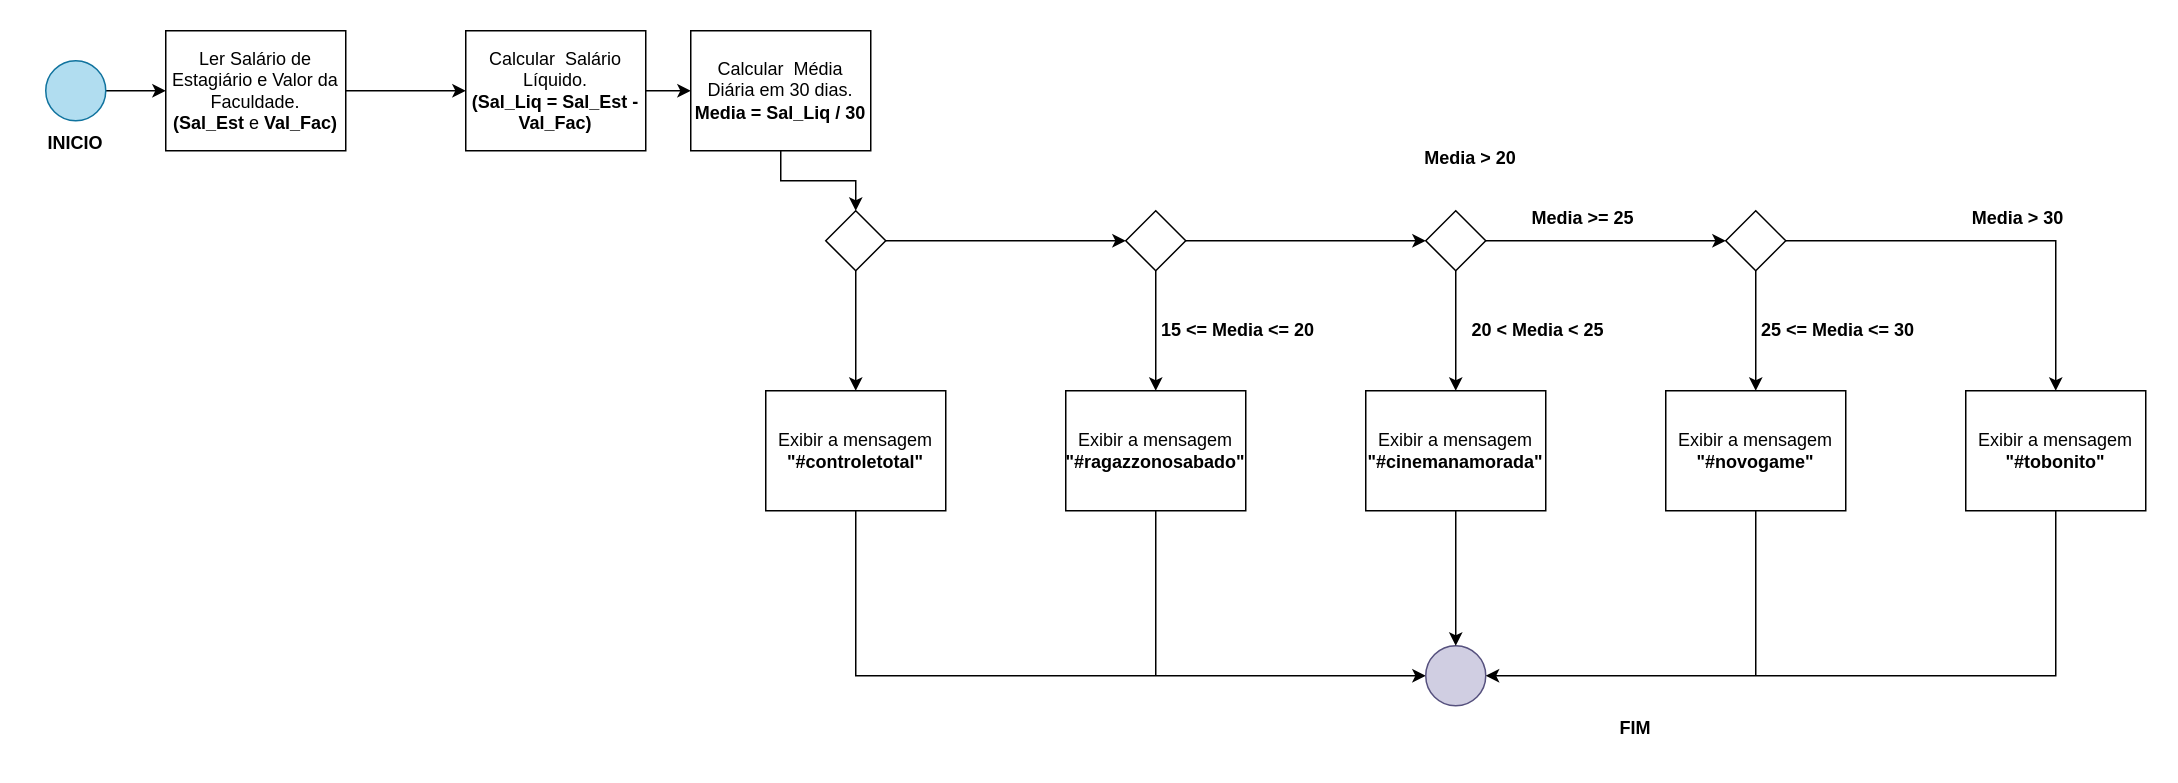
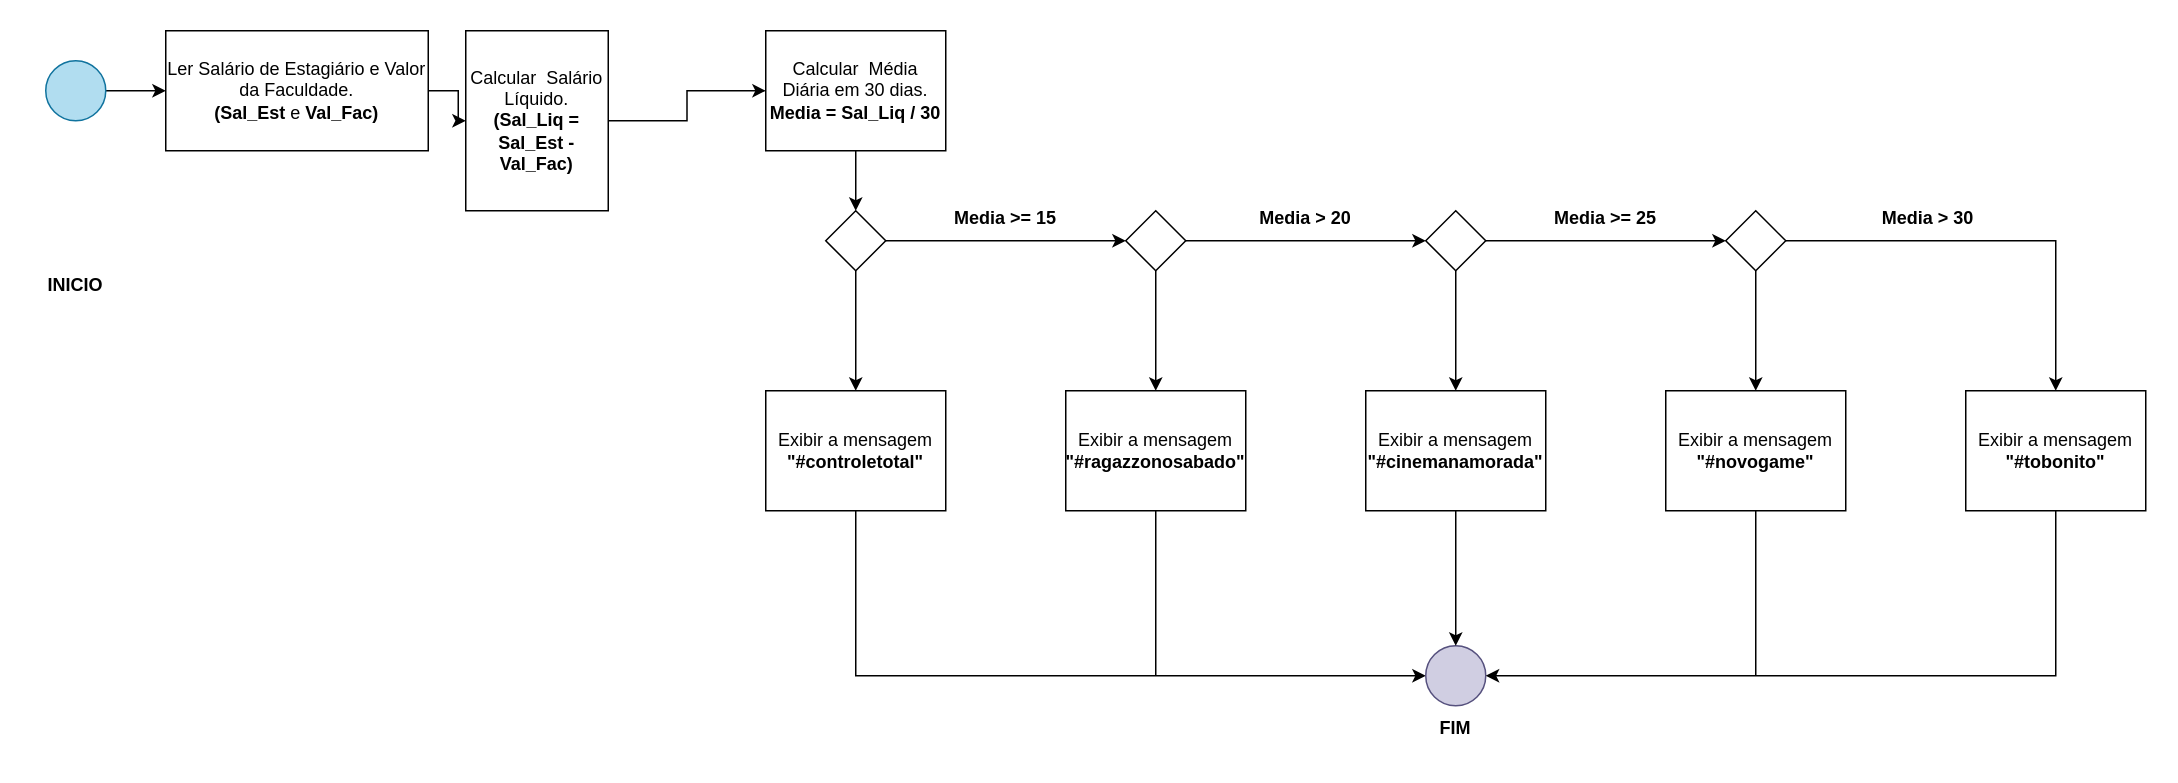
  <mxCell id="0" />
  <mxCell id="1" parent="0" />
  <mxCell id="2" value="" style="edgeStyle=orthogonalEdgeStyle;rounded=0;orthogonalLoop=1;jettySize=auto;html=1;" parent="1" source="3" target="5" edge="1"><mxGeometry relative="1" as="geometry" /></mxCell>
  <mxCell id="3" value="" style="ellipse;whiteSpace=wrap;html=1;aspect=fixed;fillColor=#b1ddf0;strokeColor=#10739e;" parent="1" vertex="1"><mxGeometry x="30" y="40" width="40" height="40" as="geometry" /></mxCell>
  <mxCell id="4" value="" style="edgeStyle=orthogonalEdgeStyle;rounded=0;orthogonalLoop=1;jettySize=auto;html=1;" parent="1" source="5" target="7" edge="1"><mxGeometry relative="1" as="geometry" /></mxCell>
- <mxCell id="5" value="Ler Salário de Estagiário e Valor da Faculdade.&lt;br&gt;&lt;b&gt;(Sal_Est&amp;nbsp;&lt;/b&gt;e &lt;b&gt;Val_Fac)&lt;/b&gt;" style="whiteSpace=wrap;html=1;" parent="1" vertex="1"><mxGeometry x="110" y="20" width="120" height="80" as="geometry" /></mxCell>
+ <mxCell id="5" value="Ler Salário de Estagiário e Valor da Faculdade.&lt;br&gt;&lt;b&gt;(Sal_Est&amp;nbsp;&lt;/b&gt;e &lt;b&gt;Val_Fac)&lt;/b&gt;" style="whiteSpace=wrap;html=1;" parent="1" vertex="1"><mxGeometry x="110" y="20" width="175" height="80" as="geometry" /></mxCell>
  <mxCell id="6" value="" style="edgeStyle=orthogonalEdgeStyle;rounded=0;orthogonalLoop=1;jettySize=auto;html=1;" parent="1" source="7" target="9" edge="1"><mxGeometry relative="1" as="geometry" /></mxCell>
- <mxCell id="7" value="Calcular&amp;nbsp; Salário Líquido.&lt;br&gt;&lt;b&gt;(Sal_Liq = Sal_Est - Val_Fac)&lt;/b&gt;" style="whiteSpace=wrap;html=1;" parent="1" vertex="1"><mxGeometry x="310" y="20" width="120" height="80" as="geometry" /></mxCell>
+ <mxCell id="7" value="Calcular&amp;nbsp; Salário Líquido.&lt;br&gt;&lt;b&gt;(Sal_Liq = Sal_Est - Val_Fac)&lt;/b&gt;" style="whiteSpace=wrap;html=1;" parent="1" vertex="1"><mxGeometry x="310" y="20" width="95" height="120" as="geometry" /></mxCell>
  <mxCell id="8" value="" style="edgeStyle=orthogonalEdgeStyle;rounded=0;orthogonalLoop=1;jettySize=auto;html=1;" parent="1" source="9" target="12" edge="1"><mxGeometry relative="1" as="geometry" /></mxCell>
- <mxCell id="9" value="Calcular&amp;nbsp; Média Diária em 30 dias.&lt;br&gt;&lt;b&gt;Media = Sal_Liq / 30&lt;/b&gt;" style="whiteSpace=wrap;html=1;" parent="1" vertex="1"><mxGeometry x="460" y="20" width="120" height="80" as="geometry" /></mxCell>
+ <mxCell id="9" value="Calcular&amp;nbsp; Média Diária em 30 dias.&lt;br&gt;&lt;b&gt;Media = Sal_Liq / 30&lt;/b&gt;" style="whiteSpace=wrap;html=1;" parent="1" vertex="1"><mxGeometry x="510" y="20" width="120" height="80" as="geometry" /></mxCell>
  <mxCell id="10" value="" style="edgeStyle=orthogonalEdgeStyle;rounded=0;orthogonalLoop=1;jettySize=auto;html=1;" edge="1" parent="1" source="12" target="14"><mxGeometry relative="1" as="geometry" /></mxCell>
  <mxCell id="11" value="" style="edgeStyle=orthogonalEdgeStyle;rounded=0;orthogonalLoop=1;jettySize=auto;html=1;" edge="1" parent="1" source="12" target="17"><mxGeometry relative="1" as="geometry" /></mxCell>
  <mxCell id="12" value="" style="rhombus;whiteSpace=wrap;html=1;" parent="1" vertex="1"><mxGeometry x="550" y="140" width="40" height="40" as="geometry" /></mxCell>
  <mxCell id="13" style="edgeStyle=orthogonalEdgeStyle;rounded=0;orthogonalLoop=1;jettySize=auto;html=1;exitX=0.5;exitY=1;exitDx=0;exitDy=0;entryX=0;entryY=0.5;entryDx=0;entryDy=0;" edge="1" parent="1" source="14" target="18"><mxGeometry relative="1" as="geometry" /></mxCell>
  <mxCell id="14" value="Exibir a mensagem&lt;br&gt;&lt;b&gt;&quot;#controletotal&quot;&lt;/b&gt;" style="whiteSpace=wrap;html=1;" vertex="1" parent="1"><mxGeometry x="510" y="260" width="120" height="80" as="geometry" /></mxCell>
  <mxCell id="15" value="" style="edgeStyle=orthogonalEdgeStyle;rounded=0;orthogonalLoop=1;jettySize=auto;html=1;" edge="1" parent="1" source="17" target="19"><mxGeometry relative="1" as="geometry" /></mxCell>
  <mxCell id="16" value="" style="edgeStyle=orthogonalEdgeStyle;rounded=0;orthogonalLoop=1;jettySize=auto;html=1;" edge="1" parent="1" source="17"><mxGeometry relative="1" as="geometry"><mxPoint x="950" y="160" as="targetPoint" /><Array as="points"><mxPoint x="840" y="160" /><mxPoint x="840" y="160" /></Array></mxGeometry></mxCell>
  <mxCell id="17" value="" style="rhombus;whiteSpace=wrap;html=1;" vertex="1" parent="1"><mxGeometry x="750" y="140" width="40" height="40" as="geometry" /></mxCell>
  <mxCell id="18" value="" style="ellipse;whiteSpace=wrap;html=1;fillColor=#d0cee2;strokeColor=#56517e;" vertex="1" parent="1"><mxGeometry x="950" y="430" width="40" height="40" as="geometry" /></mxCell>
  <mxCell id="19" value="Exibir a mensagem&lt;br style=&quot;border-color: var(--border-color);&quot;&gt;&lt;b style=&quot;border-color: var(--border-color);&quot;&gt;&quot;#ragazzonosabado&quot;&lt;/b&gt;" style="whiteSpace=wrap;html=1;" vertex="1" parent="1"><mxGeometry x="710" y="260" width="120" height="80" as="geometry" /></mxCell>
- <mxCell id="21" value="&lt;div&gt;&lt;b&gt;15 &amp;lt;= Media &amp;lt;= 20&lt;/b&gt;&lt;/div&gt;" style="text;html=1;strokeColor=none;fillColor=none;align=center;verticalAlign=middle;whiteSpace=wrap;rounded=0;" vertex="1" parent="1"><mxGeometry x="760" y="180" width="130" height="80" as="geometry" /></mxCell>
+ <mxCell id="20" value="&lt;b style=&quot;border-color: var(--border-color);&quot;&gt;Media &amp;gt;= 15&lt;/b&gt;" style="text;html=1;strokeColor=none;fillColor=none;align=center;verticalAlign=middle;whiteSpace=wrap;rounded=0;" vertex="1" parent="1"><mxGeometry x="630" y="130" width="80" height="30" as="geometry" /></mxCell>
  <mxCell id="22" value="" style="edgeStyle=orthogonalEdgeStyle;rounded=0;orthogonalLoop=1;jettySize=auto;html=1;" edge="1" parent="1" source="24" target="27"><mxGeometry relative="1" as="geometry" /></mxCell>
  <mxCell id="23" value="" style="edgeStyle=orthogonalEdgeStyle;rounded=0;orthogonalLoop=1;jettySize=auto;html=1;" edge="1" parent="1" source="24" target="31"><mxGeometry relative="1" as="geometry" /></mxCell>
  <mxCell id="24" value="" style="rhombus;whiteSpace=wrap;html=1;" vertex="1" parent="1"><mxGeometry x="950" y="140" width="40" height="40" as="geometry" /></mxCell>
- <mxCell id="25" value="&lt;b style=&quot;border-color: var(--border-color);&quot;&gt;Media &amp;gt; 20&lt;/b&gt;" style="text;html=1;strokeColor=none;fillColor=none;align=center;verticalAlign=middle;whiteSpace=wrap;rounded=0;" vertex="1" parent="1"><mxGeometry x="940" y="90" width="80" height="30" as="geometry" /></mxCell>
+ <mxCell id="25" value="&lt;b style=&quot;border-color: var(--border-color);&quot;&gt;Media &amp;gt; 20&lt;/b&gt;" style="text;html=1;strokeColor=none;fillColor=none;align=center;verticalAlign=middle;whiteSpace=wrap;rounded=0;" vertex="1" parent="1"><mxGeometry x="830" y="130" width="80" height="30" as="geometry" /></mxCell>
  <mxCell id="26" style="edgeStyle=orthogonalEdgeStyle;rounded=0;orthogonalLoop=1;jettySize=auto;html=1;exitX=0.5;exitY=1;exitDx=0;exitDy=0;entryX=0.5;entryY=0;entryDx=0;entryDy=0;" edge="1" parent="1" source="27" target="18"><mxGeometry relative="1" as="geometry" /></mxCell>
  <mxCell id="27" value="Exibir a mensagem&lt;br style=&quot;border-color: var(--border-color);&quot;&gt;&lt;b style=&quot;border-color: var(--border-color);&quot;&gt;&quot;#cinemanamorada&quot;&lt;/b&gt;" style="whiteSpace=wrap;html=1;" vertex="1" parent="1"><mxGeometry x="910" y="260" width="120" height="80" as="geometry" /></mxCell>
- <mxCell id="28" value="&lt;div&gt;&lt;b&gt;20 &amp;lt; Media &amp;lt; 25&lt;/b&gt;&lt;/div&gt;" style="text;html=1;strokeColor=none;fillColor=none;align=center;verticalAlign=middle;whiteSpace=wrap;rounded=0;" vertex="1" parent="1"><mxGeometry x="960" y="180" width="130" height="80" as="geometry" /></mxCell>
  <mxCell id="29" value="" style="edgeStyle=orthogonalEdgeStyle;rounded=0;orthogonalLoop=1;jettySize=auto;html=1;" edge="1" parent="1" source="31" target="33"><mxGeometry relative="1" as="geometry" /></mxCell>
  <mxCell id="30" value="" style="edgeStyle=orthogonalEdgeStyle;rounded=0;orthogonalLoop=1;jettySize=auto;html=1;entryX=0.5;entryY=0;entryDx=0;entryDy=0;" edge="1" parent="1" source="31" target="36"><mxGeometry relative="1" as="geometry" /></mxCell>
  <mxCell id="31" value="" style="rhombus;whiteSpace=wrap;html=1;" vertex="1" parent="1"><mxGeometry x="1150" y="140" width="40" height="40" as="geometry" /></mxCell>
- <mxCell id="32" value="&lt;b style=&quot;border-color: var(--border-color);&quot;&gt;Media &amp;gt;= 25&lt;/b&gt;" style="text;html=1;strokeColor=none;fillColor=none;align=center;verticalAlign=middle;whiteSpace=wrap;rounded=0;" vertex="1" parent="1"><mxGeometry x="1015" y="130" width="80" height="30" as="geometry" /></mxCell>
+ <mxCell id="32" value="&lt;b style=&quot;border-color: var(--border-color);&quot;&gt;Media &amp;gt;= 25&lt;/b&gt;" style="text;html=1;strokeColor=none;fillColor=none;align=center;verticalAlign=middle;whiteSpace=wrap;rounded=0;" vertex="1" parent="1"><mxGeometry x="1030" y="130" width="80" height="30" as="geometry" /></mxCell>
  <mxCell id="33" value="Exibir a mensagem&lt;br style=&quot;border-color: var(--border-color);&quot;&gt;&lt;b style=&quot;border-color: var(--border-color);&quot;&gt;&quot;#novogame&quot;&lt;/b&gt;" style="whiteSpace=wrap;html=1;" vertex="1" parent="1"><mxGeometry x="1110" y="260" width="120" height="80" as="geometry" /></mxCell>
- <mxCell id="34" value="&lt;div&gt;&lt;b&gt;25 &amp;lt;= Media &amp;lt;= 30&lt;/b&gt;&lt;/div&gt;" style="text;html=1;strokeColor=none;fillColor=none;align=center;verticalAlign=middle;whiteSpace=wrap;rounded=0;" vertex="1" parent="1"><mxGeometry x="1160" y="180" width="130" height="80" as="geometry" /></mxCell>
  <mxCell id="35" style="edgeStyle=orthogonalEdgeStyle;rounded=0;orthogonalLoop=1;jettySize=auto;html=1;exitX=0.5;exitY=1;exitDx=0;exitDy=0;entryX=1;entryY=0.5;entryDx=0;entryDy=0;" edge="1" parent="1" source="36" target="18"><mxGeometry relative="1" as="geometry" /></mxCell>
  <mxCell id="36" value="Exibir a mensagem&lt;br style=&quot;border-color: var(--border-color);&quot;&gt;&lt;b style=&quot;border-color: var(--border-color);&quot;&gt;&quot;#tobonito&quot;&lt;/b&gt;" style="rounded=0;whiteSpace=wrap;html=1;" vertex="1" parent="1"><mxGeometry x="1310" y="260" width="120" height="80" as="geometry" /></mxCell>
- <mxCell id="37" value="&lt;div&gt;&lt;b&gt;Media &amp;gt; 30&lt;/b&gt;&lt;/div&gt;" style="text;html=1;strokeColor=none;fillColor=none;align=center;verticalAlign=middle;whiteSpace=wrap;rounded=0;" vertex="1" parent="1"><mxGeometry x="1280" y="132.5" width="130" height="25" as="geometry" /></mxCell>
+ <mxCell id="37" value="&lt;div&gt;&lt;b&gt;Media &amp;gt; 30&lt;/b&gt;&lt;/div&gt;" style="text;html=1;strokeColor=none;fillColor=none;align=center;verticalAlign=middle;whiteSpace=wrap;rounded=0;" vertex="1" parent="1"><mxGeometry x="1220" y="132.5" width="130" height="25" as="geometry" /></mxCell>
  <mxCell id="38" value="" style="endArrow=none;html=1;rounded=0;entryX=0.5;entryY=1;entryDx=0;entryDy=0;" edge="1" parent="1" target="19"><mxGeometry width="50" height="50" relative="1" as="geometry"><mxPoint x="770" y="450" as="sourcePoint" /><mxPoint x="790" y="380" as="targetPoint" /></mxGeometry></mxCell>
  <mxCell id="39" value="" style="endArrow=none;html=1;rounded=0;entryX=0.5;entryY=1;entryDx=0;entryDy=0;" edge="1" parent="1" target="33"><mxGeometry width="50" height="50" relative="1" as="geometry"><mxPoint x="1170" y="450" as="sourcePoint" /><mxPoint x="1170" y="340" as="targetPoint" /></mxGeometry></mxCell>
- <mxCell id="40" value="&lt;b&gt;FIM&lt;/b&gt;" style="text;html=1;strokeColor=none;fillColor=none;align=center;verticalAlign=middle;whiteSpace=wrap;rounded=0;" vertex="1" parent="1"><mxGeometry x="1060" y="470" width="60" height="30" as="geometry" /></mxCell>
- <mxCell id="41" value="&lt;b&gt;INICIO&lt;/b&gt;" style="text;html=1;strokeColor=none;fillColor=none;align=center;verticalAlign=middle;whiteSpace=wrap;rounded=0;" vertex="1" parent="1"><mxGeometry x="20" y="80" width="60" height="30" as="geometry" /></mxCell>
+ <mxCell id="40" value="&lt;b&gt;FIM&lt;/b&gt;" style="text;html=1;strokeColor=none;fillColor=none;align=center;verticalAlign=middle;whiteSpace=wrap;rounded=0;" vertex="1" parent="1"><mxGeometry x="940" y="470" width="60" height="30" as="geometry" /></mxCell>
+ <mxCell id="41" value="&lt;b&gt;INICIO&lt;/b&gt;" style="text;html=1;strokeColor=none;fillColor=none;align=center;verticalAlign=middle;whiteSpace=wrap;rounded=0;" vertex="1" parent="1"><mxGeometry x="20" y="175" width="60" height="30" as="geometry" /></mxCell>
